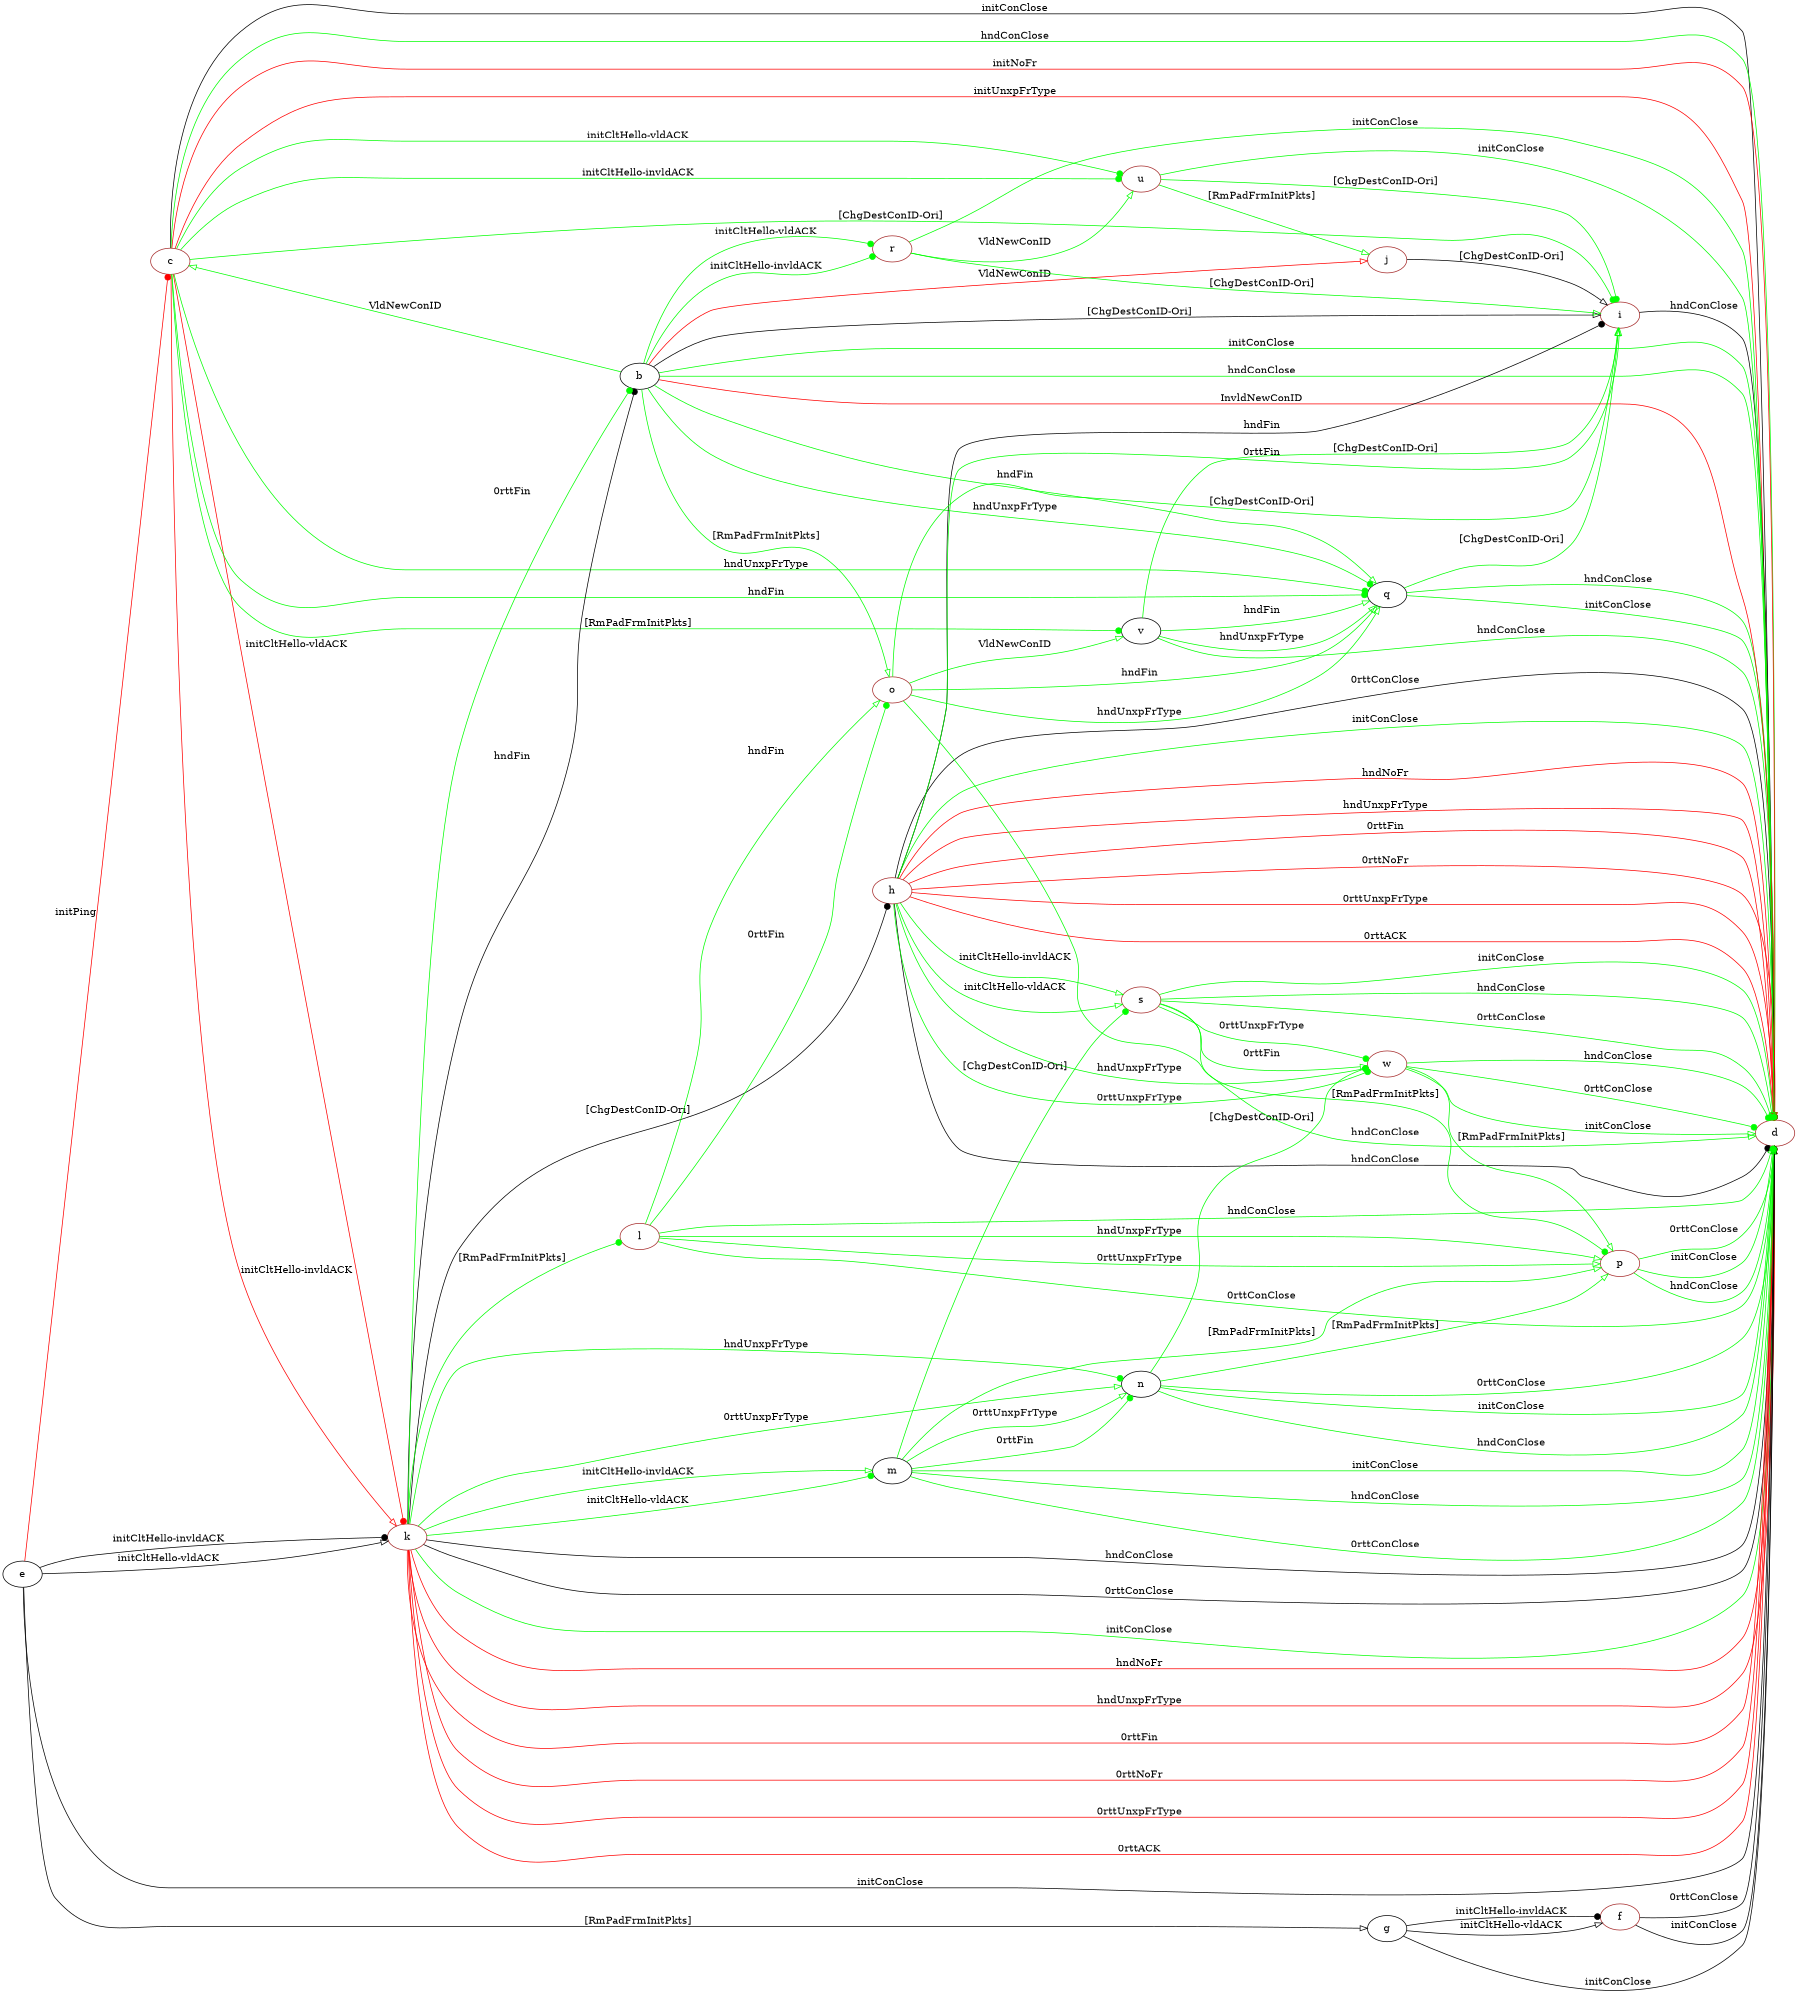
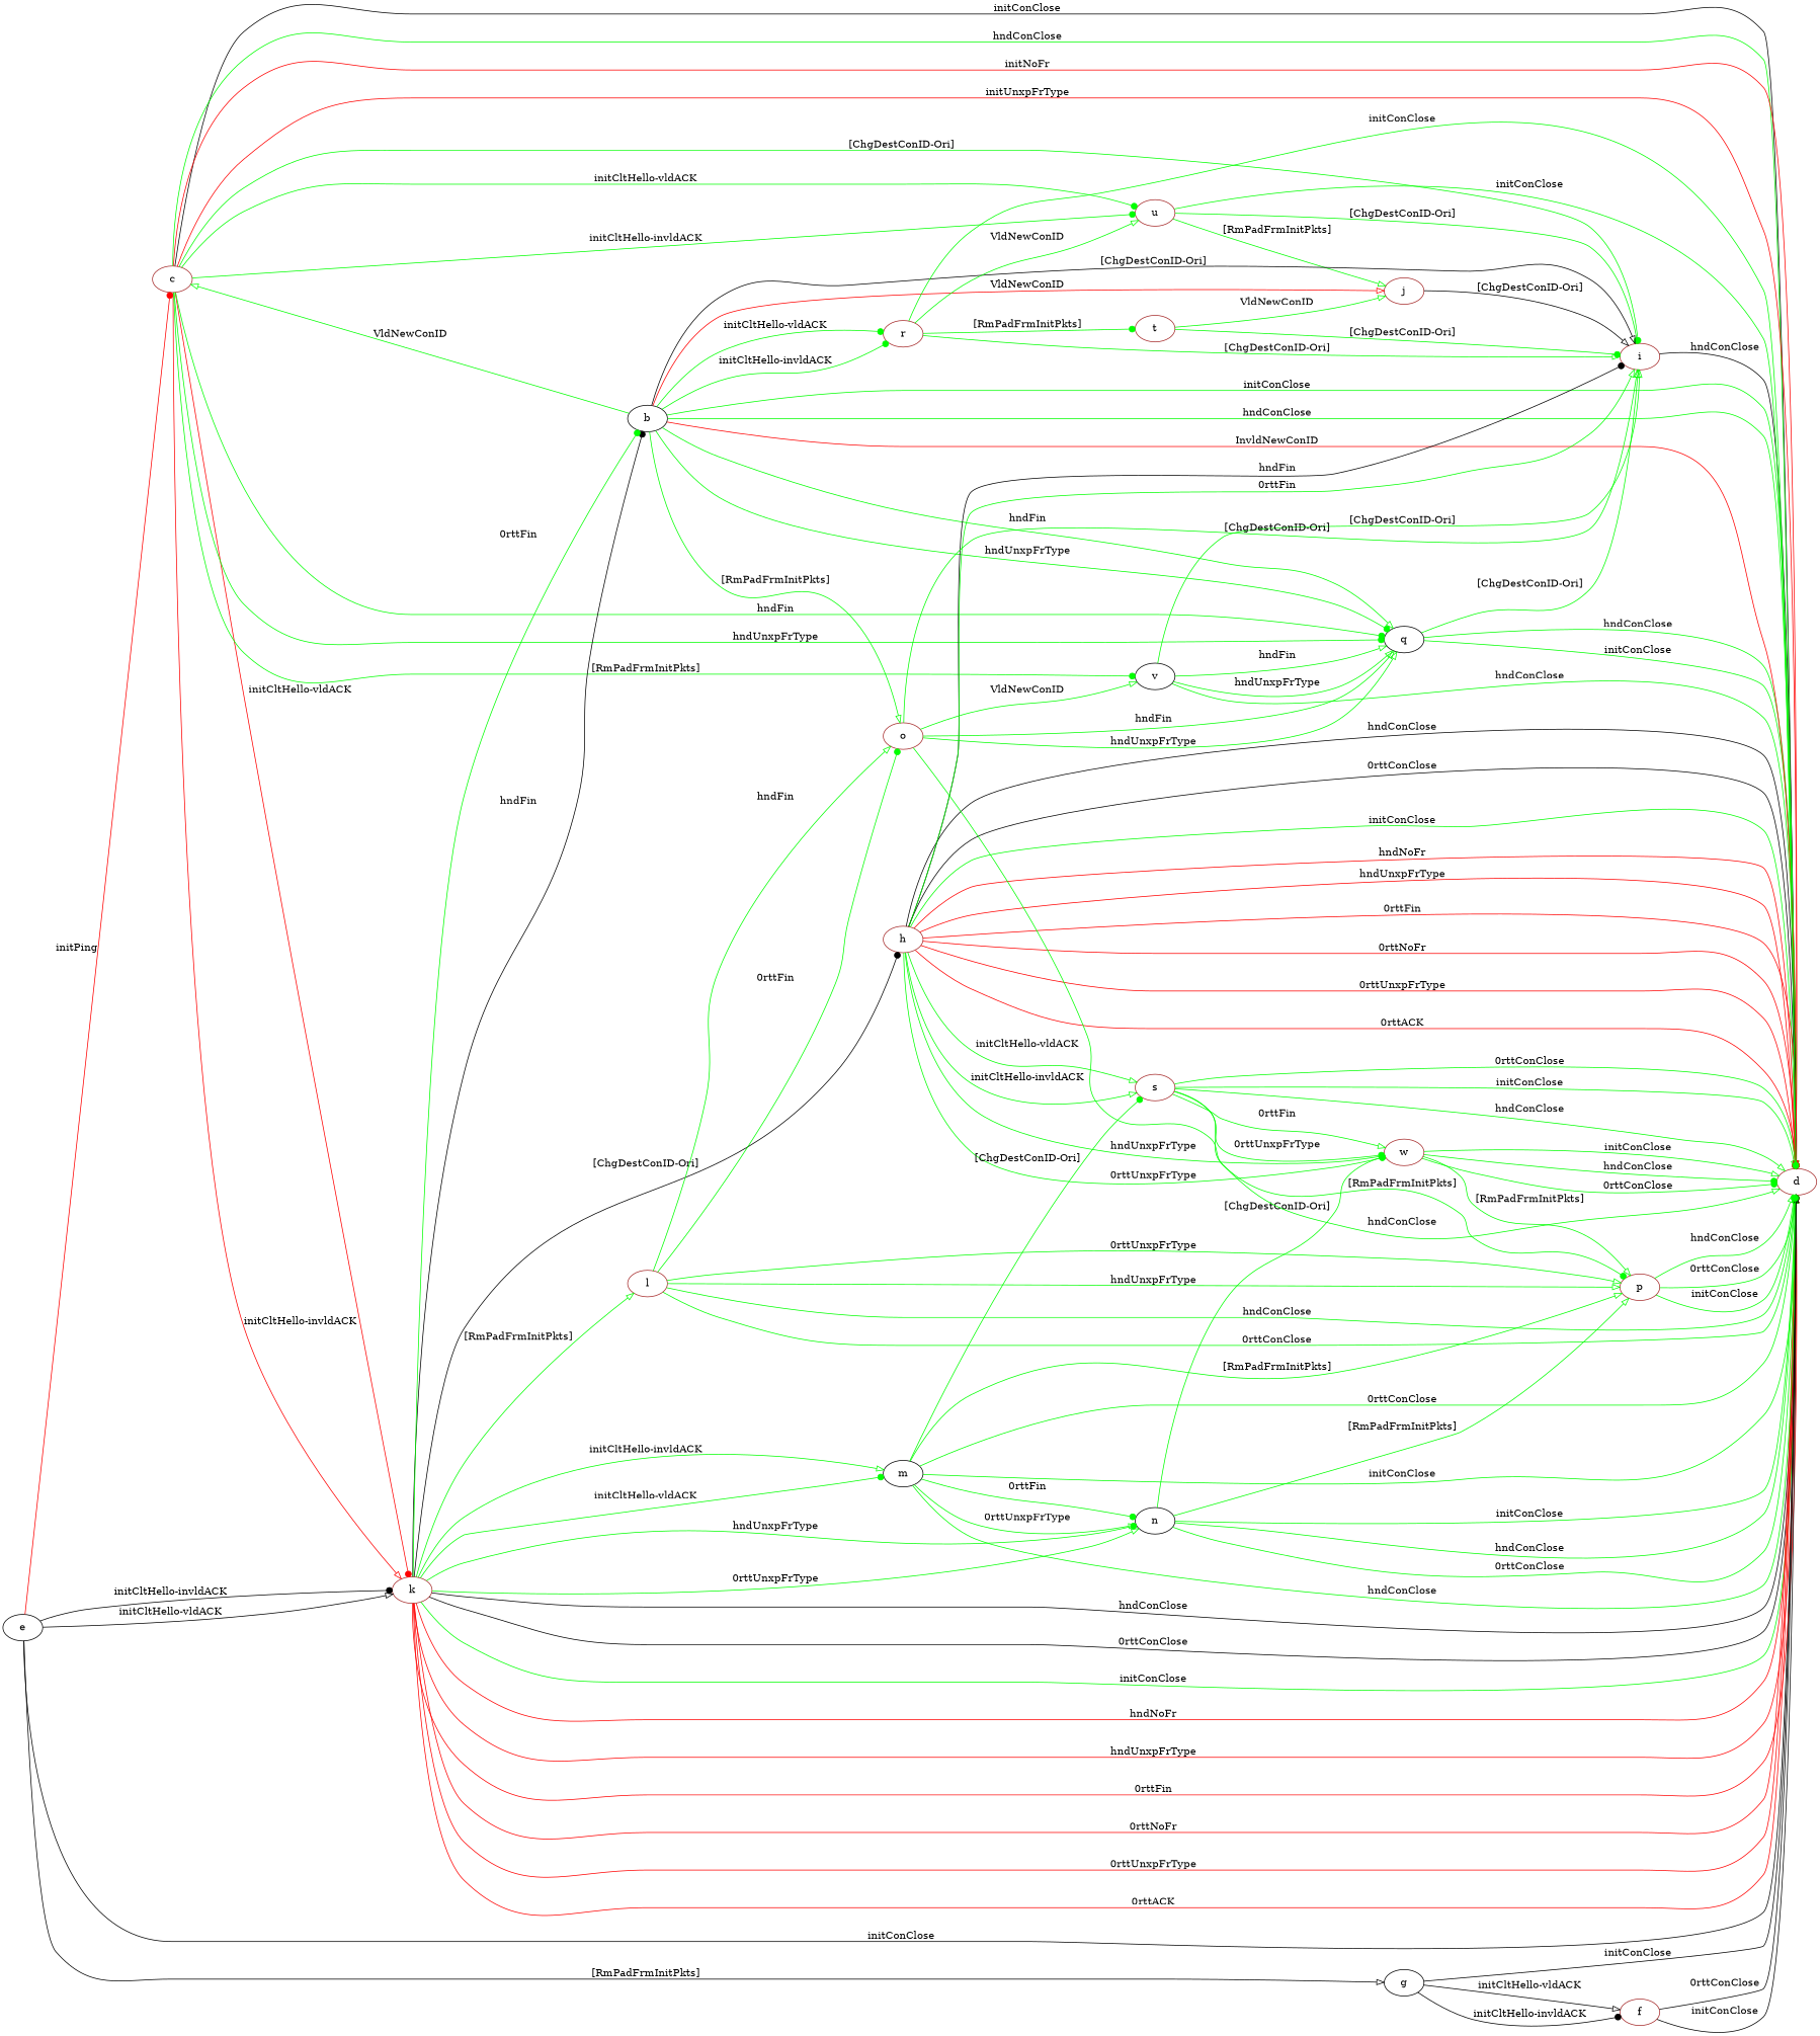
  digraph {
    rankdir=LR
    node [color=brown]
    edge [arrowhead=onormal color=green]
    e [color=black]
    c
    d
    k
    g [color=black]
    i
    q [color=black]
    u
    v [color=black]
    b [color=black]
    h
    l
    m [color=black]
    n [color=black]
    f
    j
    o
    r
+   t
    s
    w
    p
    e -> c [arrowhead=dot color=red label="initPing "]
    e -> d [label="initConClose " color=""]
    e -> k [label="initCltHello-vldACK " color=""]
    e -> k [arrowhead=dot label="initCltHello-invldACK " color=""]
    e -> g [label="[RmPadFrmInitPkts] " color=""]
    c -> d [label="initConClose " color=""]
    c -> d [arrowhead=dot label="hndConClose "]
    c -> d [color=red label="initNoFr "]
    c -> d [arrowhead=dot color=red label="initUnxpFrType "]
    c -> k [arrowhead=dot color=red label="initCltHello-vldACK "]
    c -> k [color=red label="initCltHello-invldACK "]
    c -> i [arrowhead=dot label="[ChgDestConID-Ori] "]
    c -> q [arrowhead=dot label="hndFin "]
    c -> q [arrowhead=dot label="hndUnxpFrType "]
    c -> u [arrowhead=dot label="initCltHello-vldACK "]
    c -> u [arrowhead=dot label="initCltHello-invldACK "]
    c -> v [arrowhead=dot label="[RmPadFrmInitPkts] "]
    k -> d [label="hndConClose " color=""]
    k -> d [label="0rttConClose " color=""]
    k -> d [label="initConClose "]
    k -> d [color=red label="hndNoFr "]
    k -> d [color=red label="hndUnxpFrType "]
    k -> d [arrowhead=dot color=red label="0rttFin "]
    k -> d [arrowhead=dot color=red label="0rttNoFr "]
    k -> d [arrowhead=dot color=red label="0rttUnxpFrType "]
    k -> d [arrowhead=dot color=red label="0rttACK "]
    k -> b [arrowhead=dot label="hndFin " color=""]
    k -> b [arrowhead=dot label="0rttFin "]
    k -> h [arrowhead=dot label="[ChgDestConID-Ori] " color=""]
-   k -> l [arrowhead=dot label="[RmPadFrmInitPkts] "]
+   k -> l [label="[RmPadFrmInitPkts] "]
    k -> m [arrowhead=dot label="initCltHello-vldACK "]
    k -> m [label="initCltHello-invldACK "]
    k -> n [arrowhead=dot label="hndUnxpFrType "]
    k -> n [label="0rttUnxpFrType "]
    g -> d [label="initConClose " color=""]
    g -> f [label="initCltHello-vldACK " color=""]
    g -> f [arrowhead=dot label="initCltHello-invldACK " color=""]
    i -> d [label="hndConClose " color=""]
    q -> d [arrowhead=dot label="initConClose "]
    q -> d [arrowhead=dot label="hndConClose "]
    q -> i [label="[ChgDestConID-Ori] "]
    u -> d [label="initConClose "]
    u -> i [arrowhead=dot label="[ChgDestConID-Ori] "]
    u -> j [label="[RmPadFrmInitPkts] "]
    v -> d [label="hndConClose "]
    v -> i [label="[ChgDestConID-Ori] "]
    v -> q [label="hndFin "]
    v -> q [label="hndUnxpFrType "]
    b -> c [label="VldNewConID "]
    b -> d [arrowhead=dot label="initConClose "]
    b -> d [arrowhead=dot label="hndConClose "]
    b -> d [arrowhead=dot color=red label="InvldNewConID "]
    b -> i [label="[ChgDestConID-Ori] " color=""]
    b -> q [label="hndFin "]
    b -> q [arrowhead=dot label="hndUnxpFrType "]
    b -> j [color=red label="VldNewConID "]
    b -> o [label="[RmPadFrmInitPkts] "]
    b -> r [arrowhead=dot label="initCltHello-vldACK "]
    b -> r [arrowhead=dot label="initCltHello-invldACK "]
    h -> d [arrowhead=dot label="hndConClose " color=""]
    h -> d [arrowhead=dot label="0rttConClose " color=""]
    h -> d [arrowhead=dot label="initConClose "]
    h -> d [arrowhead=dot color=red label="hndNoFr "]
    h -> d [arrowhead=dot color=red label="hndUnxpFrType "]
    h -> d [arrowhead=dot color=red label="0rttFin "]
    h -> d [color=red label="0rttNoFr "]
    h -> d [arrowhead=dot color=red label="0rttUnxpFrType "]
    h -> d [color=red label="0rttACK "]
    h -> i [arrowhead=dot label="hndFin " color=""]
    h -> i [label="0rttFin "]
    h -> s [label="initCltHello-vldACK "]
    h -> s [label="initCltHello-invldACK "]
    h -> w [arrowhead=dot label="hndUnxpFrType "]
    h -> w [arrowhead=dot label="0rttUnxpFrType "]
    l -> d [label="hndConClose "]
    l -> d [label="0rttConClose "]
    l -> o [label="hndFin "]
    l -> o [arrowhead=dot label="0rttFin "]
    l -> p [label="hndUnxpFrType "]
    l -> p [label="0rttUnxpFrType "]
    m -> d [arrowhead=dot label="initConClose "]
    m -> d [arrowhead=dot label="hndConClose "]
    m -> d [label="0rttConClose "]
    m -> n [arrowhead=dot label="0rttFin "]
    m -> n [label="0rttUnxpFrType "]
    m -> s [arrowhead=dot label="[ChgDestConID-Ori] "]
    m -> p [label="[RmPadFrmInitPkts] "]
    n -> d [label="initConClose "]
    n -> d [arrowhead=dot label="hndConClose "]
    n -> d [label="0rttConClose "]
    n -> w [arrowhead=dot label="[ChgDestConID-Ori] "]
    n -> p [label="[RmPadFrmInitPkts] "]
    f -> d [label="initConClose " color=""]
    f -> d [arrowhead=dot label="0rttConClose " color=""]
    j -> i [label="[ChgDestConID-Ori] " color=""]
    o -> d [label="hndConClose "]
    o -> i [label="[ChgDestConID-Ori] "]
    o -> q [label="hndFin "]
    o -> q [label="hndUnxpFrType "]
    o -> v [label="VldNewConID "]
    r -> d [arrowhead=dot label="initConClose "]
    r -> i [label="[ChgDestConID-Ori] "]
    r -> u [label="VldNewConID "]
+   r -> t [arrowhead=dot label="[RmPadFrmInitPkts] "]
+   t -> i [arrowhead=dot label="[ChgDestConID-Ori] "]
+   t -> j [label="VldNewConID "]
    s -> d [label="initConClose "]
    s -> d [label="hndConClose "]
    s -> d [arrowhead=dot label="0rttConClose "]
    s -> w [label="0rttFin "]
    s -> w [arrowhead=dot label="0rttUnxpFrType "]
    s -> p [arrowhead=dot label="[RmPadFrmInitPkts] "]
    w -> d [label="initConClose "]
    w -> d [arrowhead=dot label="hndConClose "]
    w -> d [arrowhead=dot label="0rttConClose "]
    w -> p [label="[RmPadFrmInitPkts] "]
    p -> d [arrowhead=dot label="initConClose "]
    p -> d [label="hndConClose "]
    p -> d [arrowhead=dot label="0rttConClose "]
  }
